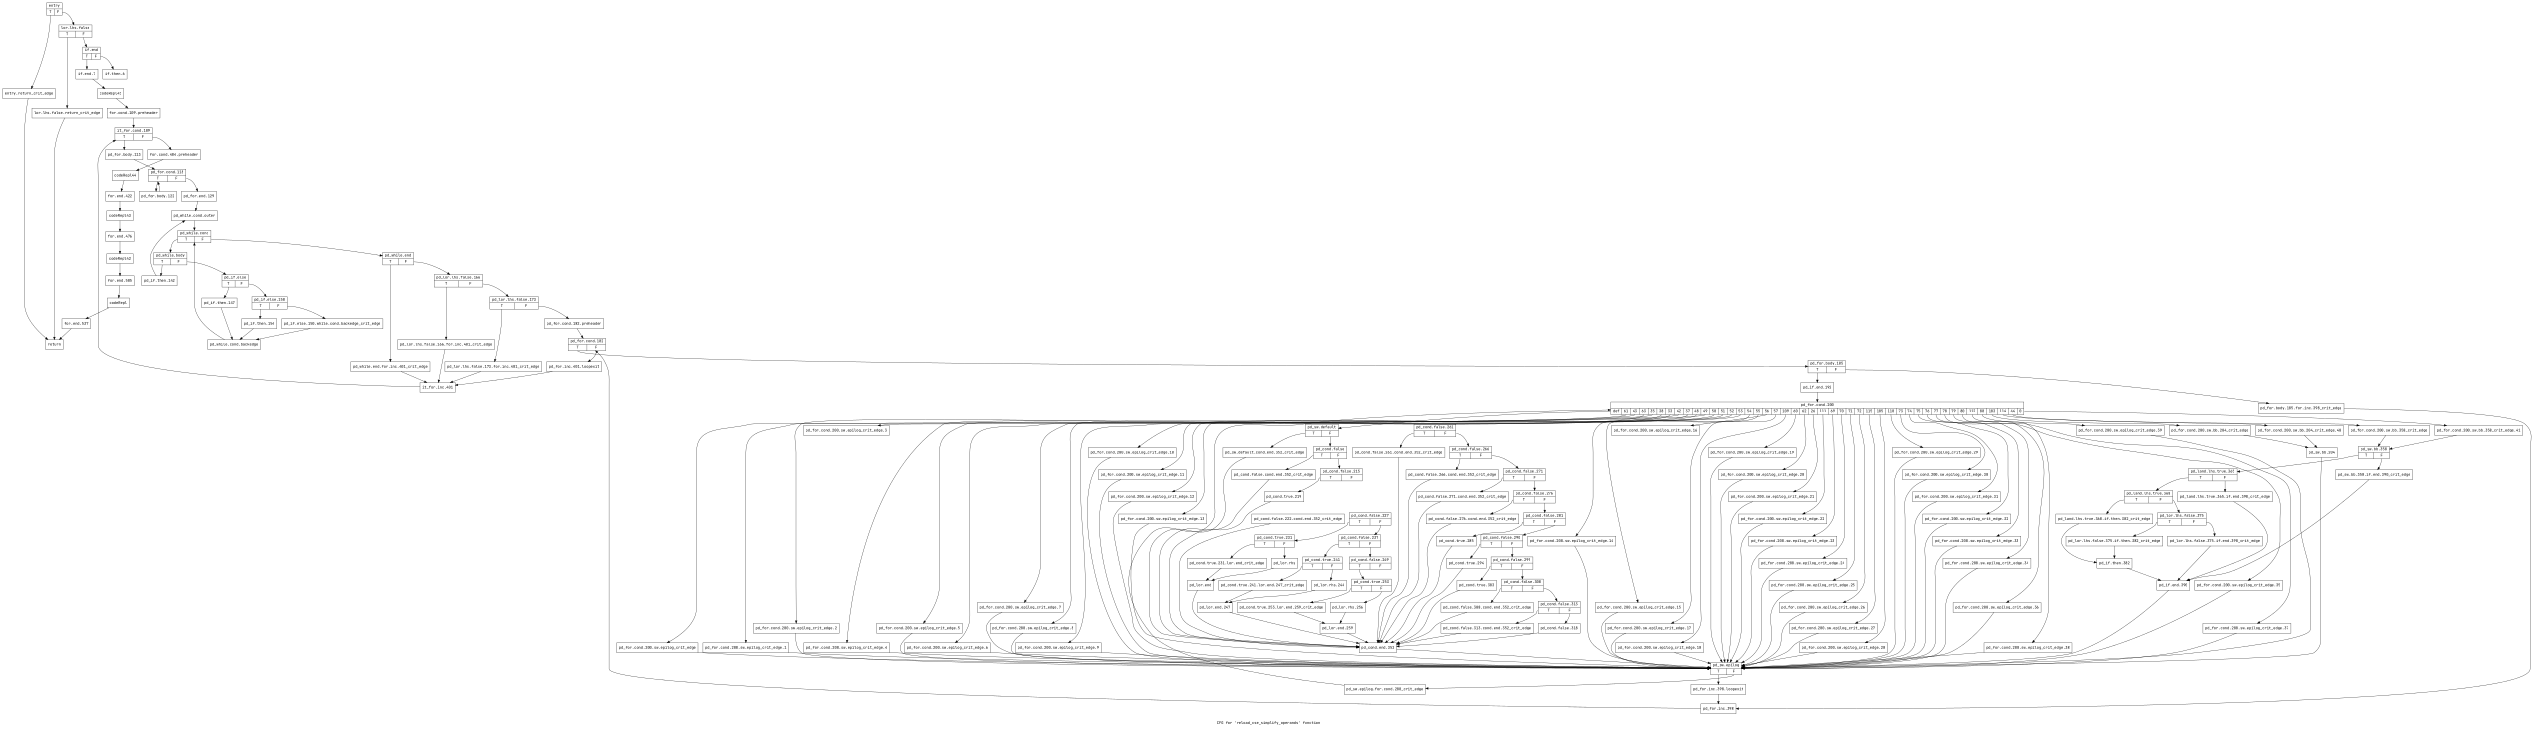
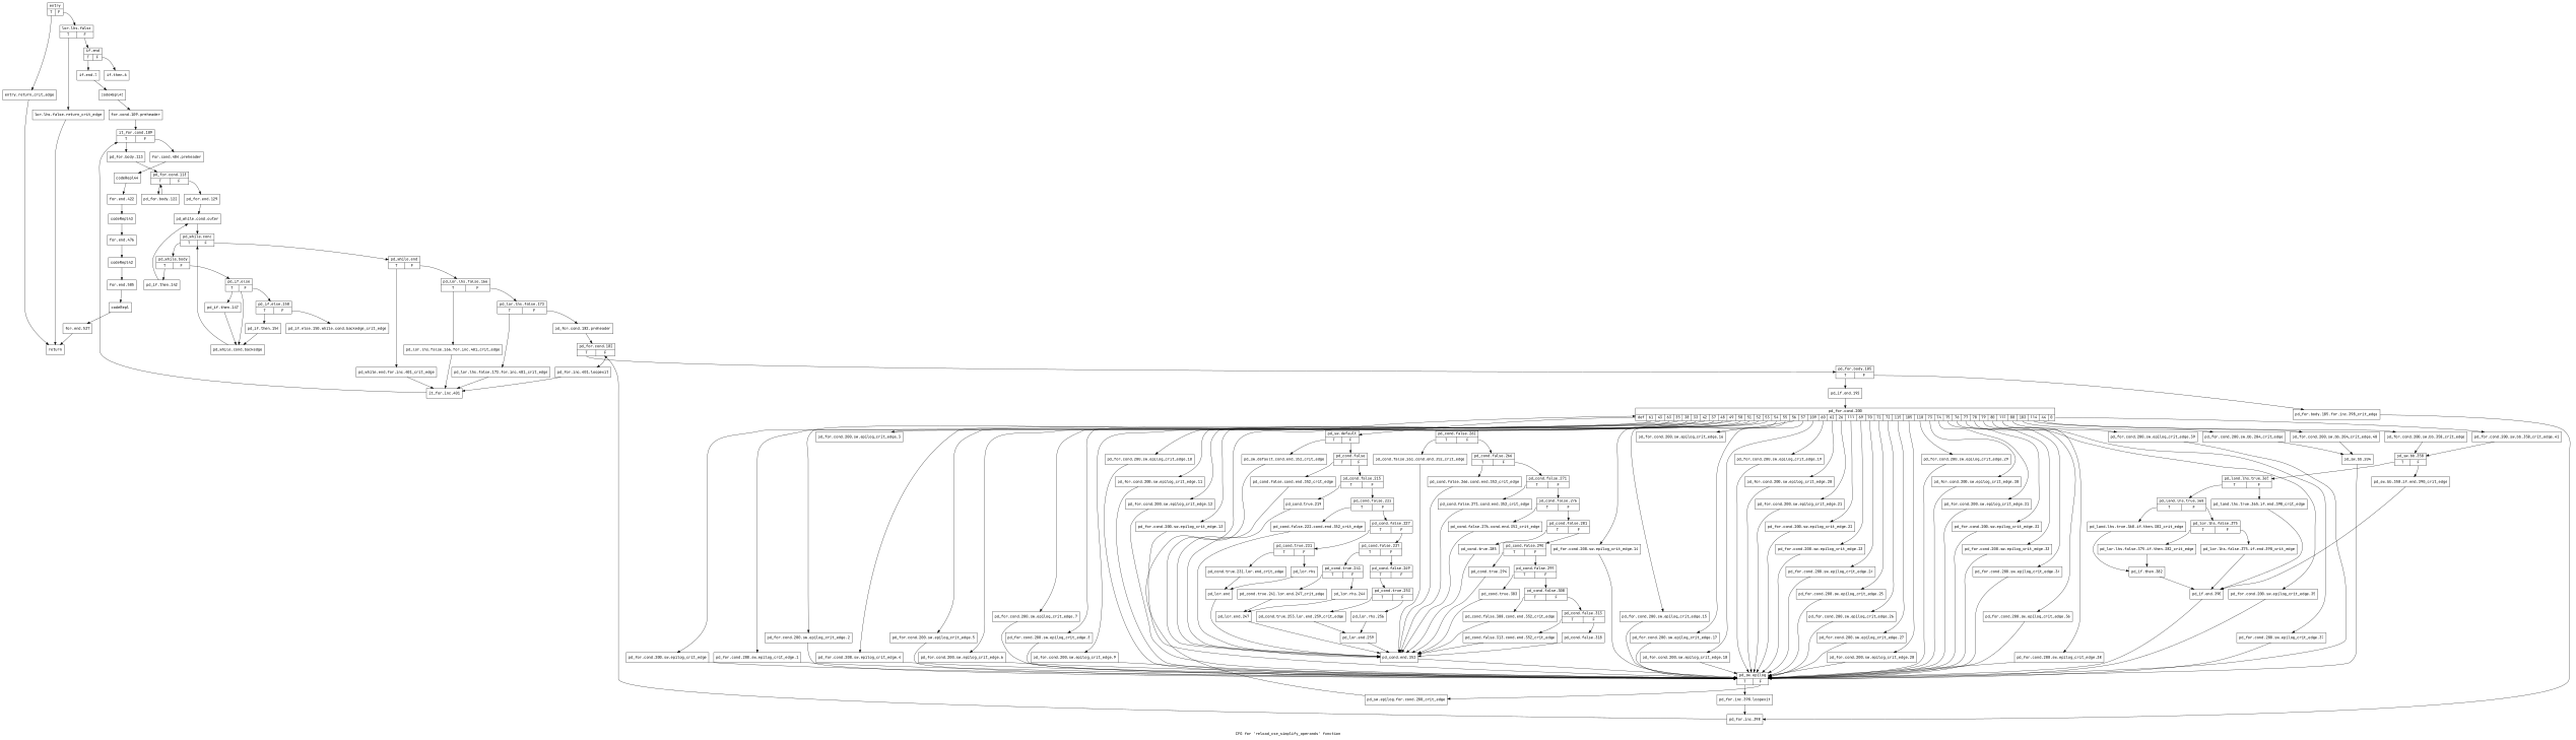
  digraph {
    fontname="JetBrains Mono"
    label="CFG for 'reload_cse_simplify_operands' function"
    node [fontname="JetBrains Mono" shape=record]
    edge [fontname="JetBrains Mono"]
    n1 [label="{entry|{<s0>T|<s1>F}}"]
    n2 [label="{entry.return_crit_edge}"]
    n3 [label="{lor.lhs.false|{<s0>T|<s1>F}}"]
    n4 [label="{return}"]
    n5 [label="{lor.lhs.false.return_crit_edge}"]
    n6 [label="{if.end|{<s0>T|<s1>F}}"]
    n7 [label="{if.end.7}"]
    n8 [label="{if.then.6}"]
    n9 [label="{codeRepl45}"]
    n10 [label="{for.cond.109.preheader}"]
    n11 [label="{it_for.cond.109|{<s0>T|<s1>F}}"]
    n12 [label="{pd_for.body.113}"]
    n13 [label="{for.cond.404.preheader}"]
    n14 [label="{pd_for.cond.118|{<s0>T|<s1>F}}"]
    n15 [label="{codeRepl44}"]
    n16 [label="{pd_for.body.122}"]
    n17 [label="{pd_for.end.129}"]
    n18 [label="{for.end.422}"]
    n19 [label="{codeRepl43}"]
    n20 [label="{pd_while.cond.outer}"]
    n21 [label="{pd_while.cond|{<s0>T|<s1>F}}"]
    n22 [label="{pd_while.body|{<s0>T|<s1>F}}"]
    n23 [label="{pd_while.end|{<s0>T|<s1>F}}"]
    n24 [label="{pd_if.then.142}"]
    n25 [label="{pd_if.else|{<s0>T|<s1>F}}"]
    n26 [label="{pd_while.end.for.inc.401_crit_edge}"]
    n27 [label="{pd_lor.lhs.false.166|{<s0>T|<s1>F}}"]
    n28 [label="{pd_if.then.147}"]
    n29 [label="{pd_if.else.150|{<s0>T|<s1>F}}"]
    n30 [label="{it_for.inc.401}"]
    n31 [label="{pd_lor.lhs.false.166.for.inc.401_crit_edge}"]
    n32 [label="{pd_lor.lhs.false.173|{<s0>T|<s1>F}}"]
    n33 [label="{pd_while.cond.backedge}"]
    n34 [label="{pd_if.then.154}"]
    n35 [label="{pd_if.else.150.while.cond.backedge_crit_edge}"]
    n36 [label="{pd_lor.lhs.false.173.for.inc.401_crit_edge}"]
    n37 [label="{pd_for.cond.182.preheader}"]
    n38 [label="{pd_for.cond.182|{<s0>T|<s1>F}}"]
    n39 [label="{pd_for.body.185|{<s0>T|<s1>F}}"]
    n40 [label="{pd_for.inc.401.loopexit}"]
    n41 [label="{pd_if.end.192}"]
    n42 [label="{pd_for.body.185.for.inc.398_crit_edge}"]
    n43 [label="{pd_for.cond.200|{<s0>def|<s1>61|<s2>43|<s3>63|<s4>35|<s5>38|<s6>33|<s7>42|<s8>37|<s9>48|<s10>49|<s11>50|<s12>51|<s13>52|<s14>53|<s15>54|<s16>55|<s17>56|<s18>57|<s19>109|<s20>60|<s21>62|<s22>26|<s23>111|<s24>69|<s25>70|<s26>71|<s27>72|<s28>115|<s29>105|<s30>110|<s31>73|<s32>74|<s33>75|<s34>76|<s35>77|<s36>78|<s37>79|<s38>80|<s39>112|<s40>88|<s41>103|<s42>114|<s43>44|<s44>0}}"]
    n44 [label="{pd_for.inc.398}"]
    n45 [label="{pd_sw.default|{<s0>T|<s1>F}}"]
    n46 [label="{pd_for.cond.200.sw.epilog_crit_edge}"]
    n47 [label="{pd_for.cond.200.sw.epilog_crit_edge.1}"]
    n48 [label="{pd_for.cond.200.sw.epilog_crit_edge.2}"]
    n49 [label="{pd_for.cond.200.sw.epilog_crit_edge.3}"]
    n50 [label="{pd_for.cond.200.sw.epilog_crit_edge.4}"]
    n51 [label="{pd_for.cond.200.sw.epilog_crit_edge.5}"]
    n52 [label="{pd_for.cond.200.sw.epilog_crit_edge.6}"]
    n53 [label="{pd_for.cond.200.sw.epilog_crit_edge.7}"]
    n54 [label="{pd_for.cond.200.sw.epilog_crit_edge.8}"]
    n55 [label="{pd_for.cond.200.sw.epilog_crit_edge.9}"]
    n56 [label="{pd_for.cond.200.sw.epilog_crit_edge.10}"]
    n57 [label="{pd_for.cond.200.sw.epilog_crit_edge.11}"]
    n58 [label="{pd_for.cond.200.sw.epilog_crit_edge.12}"]
    n59 [label="{pd_for.cond.200.sw.epilog_crit_edge.13}"]
    n60 [label="{pd_for.cond.200.sw.epilog_crit_edge.14}"]
    n61 [label="{pd_for.cond.200.sw.epilog_crit_edge.15}"]
    n62 [label="{pd_for.cond.200.sw.epilog_crit_edge.16}"]
    n63 [label="{pd_for.cond.200.sw.epilog_crit_edge.17}"]
    n64 [label="{pd_for.cond.200.sw.epilog_crit_edge.18}"]
    n65 [label="{pd_for.cond.200.sw.epilog_crit_edge.19}"]
    n66 [label="{pd_for.cond.200.sw.epilog_crit_edge.20}"]
    n67 [label="{pd_for.cond.200.sw.epilog_crit_edge.21}"]
    n68 [label="{pd_for.cond.200.sw.epilog_crit_edge.22}"]
    n69 [label="{pd_for.cond.200.sw.epilog_crit_edge.23}"]
    n70 [label="{pd_for.cond.200.sw.epilog_crit_edge.24}"]
    n71 [label="{pd_for.cond.200.sw.epilog_crit_edge.25}"]
    n72 [label="{pd_for.cond.200.sw.epilog_crit_edge.26}"]
    n73 [label="{pd_for.cond.200.sw.epilog_crit_edge.27}"]
    n74 [label="{pd_for.cond.200.sw.epilog_crit_edge.28}"]
    n75 [label="{pd_for.cond.200.sw.epilog_crit_edge.29}"]
    n76 [label="{pd_for.cond.200.sw.epilog_crit_edge.30}"]
    n77 [label="{pd_for.cond.200.sw.epilog_crit_edge.31}"]
    n78 [label="{pd_for.cond.200.sw.epilog_crit_edge.32}"]
    n79 [label="{pd_for.cond.200.sw.epilog_crit_edge.33}"]
    n80 [label="{pd_for.cond.200.sw.epilog_crit_edge.34}"]
    n81 [label="{pd_for.cond.200.sw.epilog_crit_edge.35}"]
    n82 [label="{pd_for.cond.200.sw.epilog_crit_edge.36}"]
    n83 [label="{pd_for.cond.200.sw.epilog_crit_edge.37}"]
    n84 [label="{pd_for.cond.200.sw.epilog_crit_edge.38}"]
    n85 [label="{pd_for.cond.200.sw.epilog_crit_edge.39}"]
    n86 [label="{pd_for.cond.200.sw.bb.204_crit_edge}"]
    n87 [label="{pd_for.cond.200.sw.bb.204_crit_edge.40}"]
    n88 [label="{pd_for.cond.200.sw.bb.358_crit_edge}"]
    n89 [label="{pd_for.cond.200.sw.bb.358_crit_edge.41}"]
    n90 [label="{pd_sw.default.cond.end.352_crit_edge}"]
    n91 [label="{pd_cond.false|{<s0>T|<s1>F}}"]
    n92 [label="{pd_sw.epilog|{<s0>T|<s1>F}}"]
    n93 [label="{pd_sw.bb.204}"]
    n94 [label="{pd_sw.bb.358|{<s0>T|<s1>F}}"]
    n95 [label="{pd_cond.end.352}"]
    n96 [label="{pd_cond.false.cond.end.352_crit_edge}"]
    n97 [label="{pd_cond.false.215|{<s0>T|<s1>F}}"]
    n98 [label="{pd_for.inc.398.loopexit}"]
    n99 [label="{pd_sw.epilog.for.cond.200_crit_edge}"]
    n100 [label="{pd_land.lhs.true.365|{<s0>T|<s1>F}}"]
    n101 [label="{pd_sw.bb.358.if.end.390_crit_edge}"]
    n102 [label="{pd_land.lhs.true.368|{<s0>T|<s1>F}}"]
    n103 [label="{pd_land.lhs.true.365.if.end.390_crit_edge}"]
    n104 [label="{pd_if.end.390}"]
    n105 [label="{pd_cond.true.219}"]
+   n106 [label="{pd_cond.false.222|{<s0>T|<s1>F}}"]
    n107 [label="{pd_cond.false.222.cond.end.352_crit_edge}"]
    n108 [label="{pd_cond.false.227|{<s0>T|<s1>F}}"]
    n109 [label="{pd_cond.true.231|{<s0>T|<s1>F}}"]
    n110 [label="{pd_cond.false.237|{<s0>T|<s1>F}}"]
    n111 [label="{pd_cond.true.231.lor.end_crit_edge}"]
    n112 [label="{pd_lor.rhs}"]
    n113 [label="{pd_cond.true.241|{<s0>T|<s1>F}}"]
    n114 [label="{pd_cond.false.249|{<s0>T|<s1>F}}"]
    n115 [label="{pd_lor.end}"]
    n116 [label="{pd_cond.true.241.lor.end.247_crit_edge}"]
    n117 [label="{pd_lor.rhs.244}"]
    n118 [label="{pd_cond.true.253|{<s0>T|<s1>F}}"]
    n119 [label="{pd_lor.end.247}"]
    n120 [label="{pd_cond.true.253.lor.end.259_crit_edge}"]
    n121 [label="{pd_lor.rhs.256}"]
    n122 [label="{pd_cond.false.261|{<s0>T|<s1>F}}"]
    n123 [label="{pd_cond.false.261.cond.end.352_crit_edge}"]
    n124 [label="{pd_cond.false.266|{<s0>T|<s1>F}}"]
    n125 [label="{pd_lor.end.259}"]
    n126 [label="{pd_cond.false.266.cond.end.352_crit_edge}"]
    n127 [label="{pd_cond.false.271|{<s0>T|<s1>F}}"]
    n128 [label="{pd_cond.false.271.cond.end.352_crit_edge}"]
    n129 [label="{pd_cond.false.276|{<s0>T|<s1>F}}"]
    n130 [label="{pd_cond.false.276.cond.end.352_crit_edge}"]
    n131 [label="{pd_cond.false.281|{<s0>T|<s1>F}}"]
    n132 [label="{pd_cond.true.285}"]
    n133 [label="{pd_cond.false.290|{<s0>T|<s1>F}}"]
    n134 [label="{pd_cond.true.294}"]
    n135 [label="{pd_cond.false.299|{<s0>T|<s1>F}}"]
    n136 [label="{pd_cond.true.303}"]
    n137 [label="{pd_cond.false.308|{<s0>T|<s1>F}}"]
    n138 [label="{pd_cond.false.308.cond.end.352_crit_edge}"]
    n139 [label="{pd_cond.false.313|{<s0>T|<s1>F}}"]
    n140 [label="{pd_cond.false.313.cond.end.352_crit_edge}"]
    n141 [label="{pd_cond.false.318}"]
    n142 [label="{pd_land.lhs.true.368.if.then.382_crit_edge}"]
    n143 [label="{pd_lor.lhs.false.375|{<s0>T|<s1>F}}"]
    n144 [label="{pd_if.then.382}"]
    n145 [label="{pd_lor.lhs.false.375.if.then.382_crit_edge}"]
    n146 [label="{pd_lor.lhs.false.375.if.end.390_crit_edge}"]
    n147 [label="{for.end.476}"]
    n148 [label="{codeRepl42}"]
    n149 [label="{for.end.505}"]
    n150 [label="{codeRepl}"]
    n151 [label="{for.end.537}"]
    n1 -> n2 [tailport=s0]
    n1 -> n3 [tailport=s1]
    n2 -> n4
    n3 -> n5 [tailport=s0]
    n3 -> n6 [tailport=s1]
    n5 -> n4
    n6 -> n7 [tailport=s0]
    n6 -> n8 [tailport=s1]
    n7 -> n9
    n9 -> n10
    n10 -> n11
    n11 -> n12 [tailport=s0]
    n11 -> n13 [tailport=s1]
    n12 -> n14
    n13 -> n15
    n14 -> n16 [tailport=s0]
    n14 -> n17 [tailport=s1]
    n15 -> n18
    n16 -> n14
    n17 -> n20
    n18 -> n19
    n19 -> n147
    n20 -> n21
    n21 -> n22 [tailport=s0]
    n21 -> n23 [tailport=s1]
    n22 -> n24 [tailport=s0]
    n22 -> n25 [tailport=s1]
    n23 -> n26 [tailport=s0]
    n23 -> n27 [tailport=s1]
    n24 -> n20
    n25 -> n28 [tailport=s0]
    n25 -> n29 [tailport=s1]
    n26 -> n30
    n27 -> n31 [tailport=s0]
    n27 -> n32 [tailport=s1]
    n28 -> n33
    n29 -> n34 [tailport=s0]
    n29 -> n35 [tailport=s1]
    n30 -> n11
    n31 -> n30
    n32 -> n36 [tailport=s0]
    n32 -> n37 [tailport=s1]
    n33 -> n21
    n34 -> n33
-   n35 -> n33
+   n25 -> n33
    n36 -> n30
    n37 -> n38
    n38 -> n39 [tailport=s0]
    n38 -> n40 [tailport=s1]
    n39 -> n41 [tailport=s0]
    n39 -> n42 [tailport=s1]
    n40 -> n30
    n41 -> n43
    n42 -> n44
    n43 -> n45 [tailport=s0]
    n43 -> n46 [tailport=s1]
    n43 -> n47 [tailport=s2]
    n43 -> n48 [tailport=s3]
    n43 -> n49 [tailport=s4]
    n43 -> n50 [tailport=s5]
    n43 -> n51 [tailport=s6]
    n43 -> n52 [tailport=s7]
    n43 -> n53 [tailport=s8]
    n43 -> n54 [tailport=s9]
    n43 -> n55 [tailport=s10]
    n43 -> n56 [tailport=s11]
    n43 -> n57 [tailport=s12]
    n43 -> n58 [tailport=s13]
    n43 -> n59 [tailport=s14]
    n43 -> n60 [tailport=s15]
    n43 -> n61 [tailport=s16]
    n43 -> n62 [tailport=s17]
    n43 -> n63 [tailport=s18]
    n43 -> n64 [tailport=s19]
    n43 -> n65 [tailport=s20]
    n43 -> n66 [tailport=s21]
    n43 -> n67 [tailport=s22]
    n43 -> n68 [tailport=s23]
    n43 -> n69 [tailport=s24]
    n43 -> n70 [tailport=s25]
    n43 -> n71 [tailport=s26]
    n43 -> n72 [tailport=s27]
    n43 -> n73 [tailport=s28]
    n43 -> n74 [tailport=s29]
    n43 -> n75 [tailport=s30]
    n43 -> n76 [tailport=s31]
    n43 -> n77 [tailport=s32]
    n43 -> n78 [tailport=s33]
    n43 -> n79 [tailport=s34]
    n43 -> n80 [tailport=s35]
    n43 -> n81 [tailport=s36]
    n43 -> n82 [tailport=s37]
    n43 -> n83 [tailport=s38]
    n43 -> n84 [tailport=s39]
    n43 -> n85 [tailport=s40]
    n43 -> n86 [tailport=s41]
    n43 -> n87 [tailport=s42]
    n43 -> n88 [tailport=s43]
    n43 -> n89 [tailport=s44]
    n44 -> n38
    n45 -> n90 [tailport=s0]
    n45 -> n91 [tailport=s1]
    n46 -> n92
    n47 -> n92
    n48 -> n92
    n50 -> n92
    n51 -> n92
    n52 -> n92
    n53 -> n92
    n54 -> n92
    n55 -> n92
    n56 -> n92
    n57 -> n92
    n58 -> n92
    n59 -> n92
    n60 -> n92
    n61 -> n92
    n63 -> n92
    n64 -> n92
    n65 -> n92
    n66 -> n92
    n67 -> n92
    n68 -> n92
    n69 -> n92
    n70 -> n92
    n71 -> n92
    n72 -> n92
    n73 -> n92
    n74 -> n92
    n75 -> n92
    n76 -> n92
    n77 -> n92
    n78 -> n92
    n79 -> n92
    n80 -> n92
    n81 -> n92
    n82 -> n92
    n83 -> n92
    n84 -> n92
    n85 -> n92
    n86 -> n93
    n87 -> n93
    n88 -> n94
    n89 -> n94
    n90 -> n95
    n91 -> n96 [tailport=s0]
    n91 -> n97 [tailport=s1]
    n92 -> n98 [tailport=s0]
    n92 -> n99 [tailport=s1]
    n93 -> n92
    n94 -> n100 [tailport=s0]
    n94 -> n101 [tailport=s1]
    n95 -> n92
    n96 -> n95
    n97 -> n105 [tailport=s0]
+   n97 -> n106 [tailport=s1]
    n98 -> n44
    n99 -> n43
    n100 -> n102 [tailport=s0]
    n100 -> n103 [tailport=s1]
    n101 -> n104
    n102 -> n142 [tailport=s0]
    n102 -> n143 [tailport=s1]
    n103 -> n104
    n104 -> n92
    n105 -> n95
+   n106 -> n107 [tailport=s0]
+   n106 -> n108 [tailport=s1]
    n107 -> n95
    n108 -> n109 [tailport=s0]
    n108 -> n110 [tailport=s1]
    n109 -> n111 [tailport=s0]
    n109 -> n112 [tailport=s1]
    n110 -> n113 [tailport=s0]
    n110 -> n114 [tailport=s1]
    n111 -> n115
    n112 -> n115
    n113 -> n116 [tailport=s0]
    n113 -> n117 [tailport=s1]
    n114 -> n118 [tailport=s0]
    n115 -> n95
    n116 -> n119
    n117 -> n119
    n118 -> n120 [tailport=s0]
    n118 -> n121 [tailport=s1]
    n119 -> n95
    n120 -> n125
    n121 -> n125
    n122 -> n123 [tailport=s0]
    n122 -> n124 [tailport=s1]
    n123 -> n95
    n124 -> n126 [tailport=s0]
    n124 -> n127 [tailport=s1]
    n125 -> n95
    n126 -> n95
    n127 -> n128 [tailport=s0]
    n127 -> n129 [tailport=s1]
    n128 -> n95
    n129 -> n130 [tailport=s0]
    n129 -> n131 [tailport=s1]
    n130 -> n95
    n131 -> n132 [tailport=s0]
    n131 -> n133 [tailport=s1]
    n132 -> n95
    n133 -> n134 [tailport=s0]
    n133 -> n135 [tailport=s1]
    n134 -> n95
    n135 -> n136 [tailport=s0]
    n135 -> n137 [tailport=s1]
    n136 -> n95
    n137 -> n138 [tailport=s0]
    n137 -> n139 [tailport=s1]
    n138 -> n95
    n139 -> n140 [tailport=s0]
    n139 -> n141 [tailport=s1]
    n140 -> n95
    n141 -> n95
    n142 -> n144
    n143 -> n145 [tailport=s0]
    n143 -> n146 [tailport=s1]
    n144 -> n104
    n145 -> n144
    n146 -> n104
    n147 -> n148
    n148 -> n149
    n149 -> n150
    n150 -> n151
    n151 -> n4
  }
